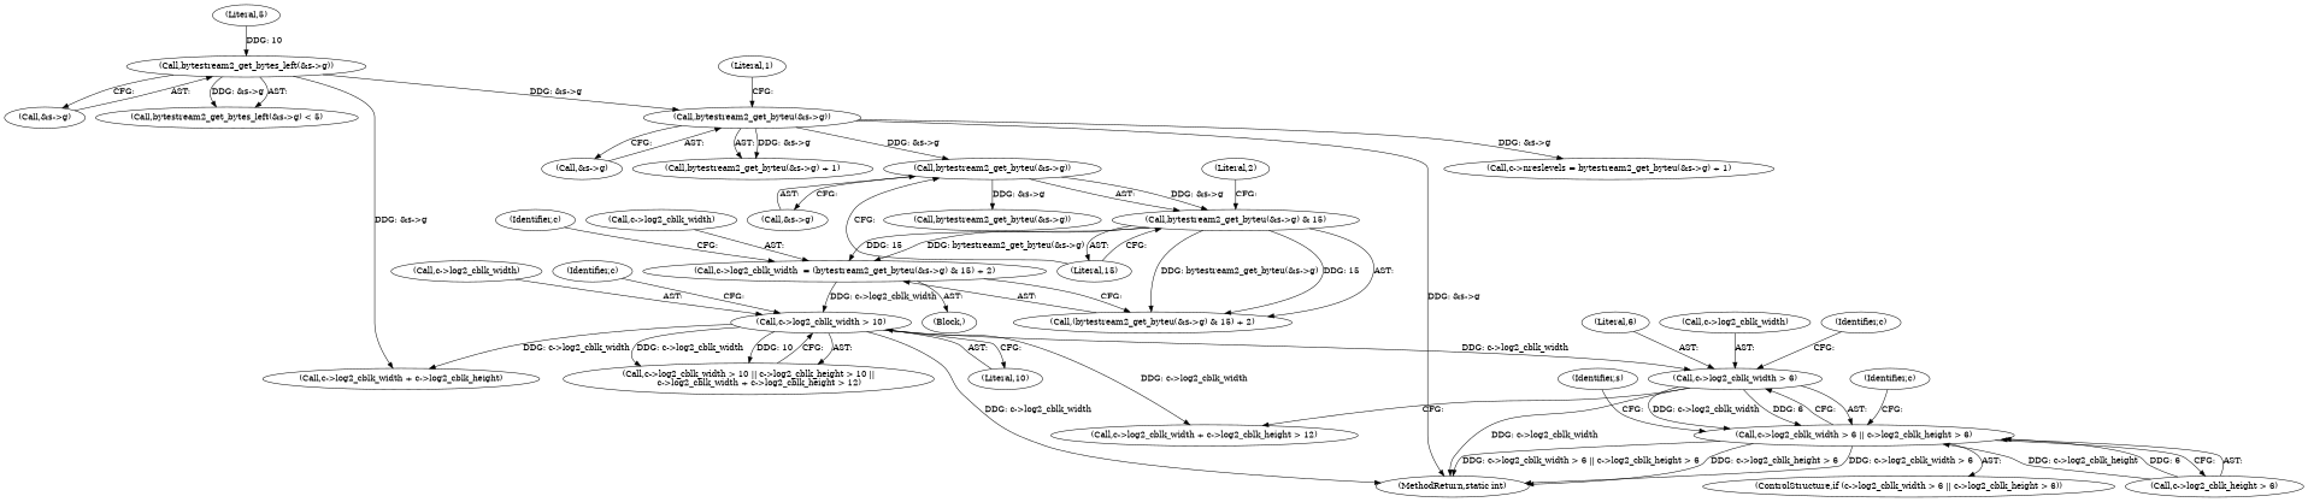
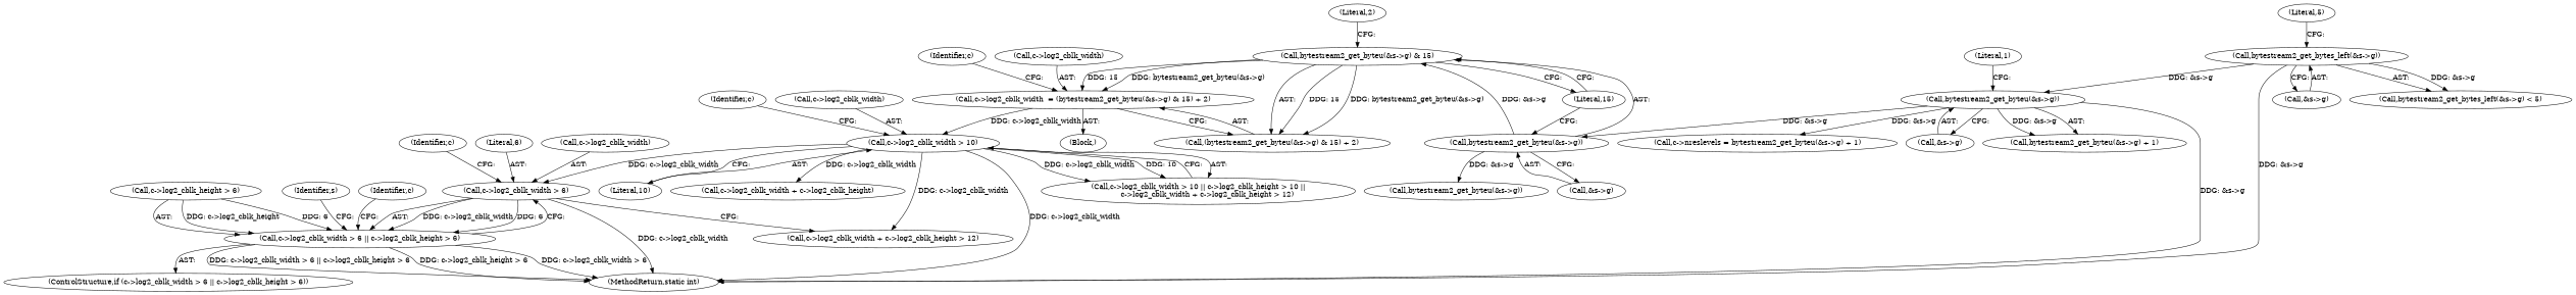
  digraph {
    n1 [label="(Call,c->log2_cblk_width > 6)"]
    n2 [label="(Call,c->log2_cblk_width > 6 || c->log2_cblk_height > 6)"]
    n3 [label="(MethodReturn,static int)"]
    n4 [label="(Call,c->log2_cblk_width + c->log2_cblk_height > 12)"]
    n5 [label="(ControlStructure,if (c->log2_cblk_width > 6 || c->log2_cblk_height > 6))"]
    n6 [label="(Call,c->log2_cblk_height > 6)"]
    n7 [label="(Literal,6)"]
    n8 [label="(Call,c->log2_cblk_width > 10)"]
    n9 [label="(Call,c->log2_cblk_width > 10 || c->log2_cblk_height > 10 ||\n        c->log2_cblk_width + c->log2_cblk_height > 12)"]
    n10 [label="(Literal,10)"]
    n11 [label="(Call,c->log2_cblk_width + c->log2_cblk_height)"]
    n12 [label="(Call,c->log2_cblk_width  = (bytestream2_get_byteu(&s->g) & 15) + 2)"]
    n13 [label="(Block,)"]
    n14 [label="(Call,(bytestream2_get_byteu(&s->g) & 15) + 2)"]
    n15 [label="(Call,bytestream2_get_byteu(&s->g) & 15)"]
    n16 [label="(Literal,15)"]
    n17 [label="(Call,bytestream2_get_byteu(&s->g))"]
    n18 [label="(Call,bytestream2_get_byteu(&s->g))"]
    n19 [label="(Call,&s->g)"]
    n20 [label="(Call,bytestream2_get_byteu(&s->g))"]
    n21 [label="(Call,c->nreslevels = bytestream2_get_byteu(&s->g) + 1)"]
    n22 [label="(Call,&s->g)"]
    n23 [label="(Call,bytestream2_get_byteu(&s->g) + 1)"]
    n24 [label="(Call,bytestream2_get_bytes_left(&s->g))"]
    n25 [label="(Call,&s->g)"]
    n26 [label="(Call,bytestream2_get_bytes_left(&s->g) < 5)"]
    n27 [label="(Identifier,c)"]
    n28 [label="(Call,c->log2_cblk_width)"]
    n29 [label="(Identifier,c)"]
    n30 [label="(Literal,1)"]
    n31 [label="(Literal,5)"]
    n32 [label="(Identifier,s)"]
    n33 [label="(Identifier,c)"]
    n34 [label="(Identifier,c)"]
    n35 [label="(Call,c->log2_cblk_width)"]
    n36 [label="(Call,c->log2_cblk_width)"]
    n37 [label="(Literal,2)"]
    n1 -> n2 [label="AST: "]
    n1 -> n2 [label="DDG: c->log2_cblk_width"]
    n1 -> n2 [label="DDG: 6"]
    n1 -> n3 [label="DDG: c->log2_cblk_width"]
    n1 -> n4 [label="CFG: "]
    n2 -> n1 [label="CFG: "]
    n2 -> n3 [label="DDG: c->log2_cblk_width > 6"]
    n2 -> n3 [label="DDG: c->log2_cblk_width > 6 || c->log2_cblk_height > 6"]
    n2 -> n3 [label="DDG: c->log2_cblk_height > 6"]
    n2 -> n5 [label="AST: "]
-   n2 -> n6 [label="CFG: "]
    n6 -> n2 [label="AST: "]
    n6 -> n2 [label="DDG: c->log2_cblk_height"]
    n6 -> n2 [label="DDG: 6"]
    n7 -> n1 [label="AST: "]
    n8 -> n1 [label="DDG: c->log2_cblk_width"]
    n8 -> n3 [label="DDG: c->log2_cblk_width"]
    n8 -> n4 [label="DDG: c->log2_cblk_width"]
    n8 -> n9 [label="AST: "]
    n8 -> n9 [label="DDG: c->log2_cblk_width"]
    n8 -> n9 [label="DDG: 10"]
    n8 -> n10 [label="CFG: "]
    n8 -> n11 [label="DDG: c->log2_cblk_width"]
    n9 -> n8 [label="CFG: "]
    n10 -> n8 [label="AST: "]
    n12 -> n8 [label="DDG: c->log2_cblk_width"]
    n12 -> n13 [label="AST: "]
    n12 -> n14 [label="CFG: "]
    n14 -> n12 [label="AST: "]
    n15 -> n12 [label="DDG: bytestream2_get_byteu(&s->g)"]
    n15 -> n12 [label="DDG: 15"]
    n15 -> n14 [label="AST: "]
    n15 -> n14 [label="DDG: bytestream2_get_byteu(&s->g)"]
    n15 -> n14 [label="DDG: 15"]
-   n15 -> n16 [label="AST: "]
+   n15 -> n16 [label="CFG: "]
    n16 -> n15 [label="CFG: "]
    n16 -> n17 [label="CFG: "]
    n17 -> n15 [label="AST: "]
    n17 -> n15 [label="DDG: &s->g"]
    n17 -> n18 [label="DDG: &s->g"]
    n17 -> n19 [label="CFG: "]
    n19 -> n17 [label="AST: "]
    n20 -> n3 [label="DDG: &s->g"]
    n20 -> n17 [label="DDG: &s->g"]
    n20 -> n21 [label="DDG: &s->g"]
    n20 -> n22 [label="CFG: "]
    n20 -> n23 [label="AST: "]
    n20 -> n23 [label="DDG: &s->g"]
    n22 -> n20 [label="AST: "]
-   n24 -> n11 [label="DDG: &s->g"]
+   n24 -> n3 [label="DDG: &s->g"]
    n24 -> n20 [label="DDG: &s->g"]
    n24 -> n25 [label="CFG: "]
    n24 -> n26 [label="AST: "]
    n24 -> n26 [label="DDG: &s->g"]
    n25 -> n24 [label="AST: "]
    n27 -> n8 [label="CFG: "]
    n28 -> n1 [label="AST: "]
    n29 -> n12 [label="CFG: "]
    n30 -> n20 [label="CFG: "]
-   n31 -> n24 [label="DDG: 10"]
+   n31 -> n24 [label="CFG: "]
    n32 -> n2 [label="CFG: "]
    n33 -> n2 [label="CFG: "]
    n34 -> n1 [label="CFG: "]
    n35 -> n8 [label="AST: "]
    n36 -> n12 [label="AST: "]
    n37 -> n15 [label="CFG: "]
  }
